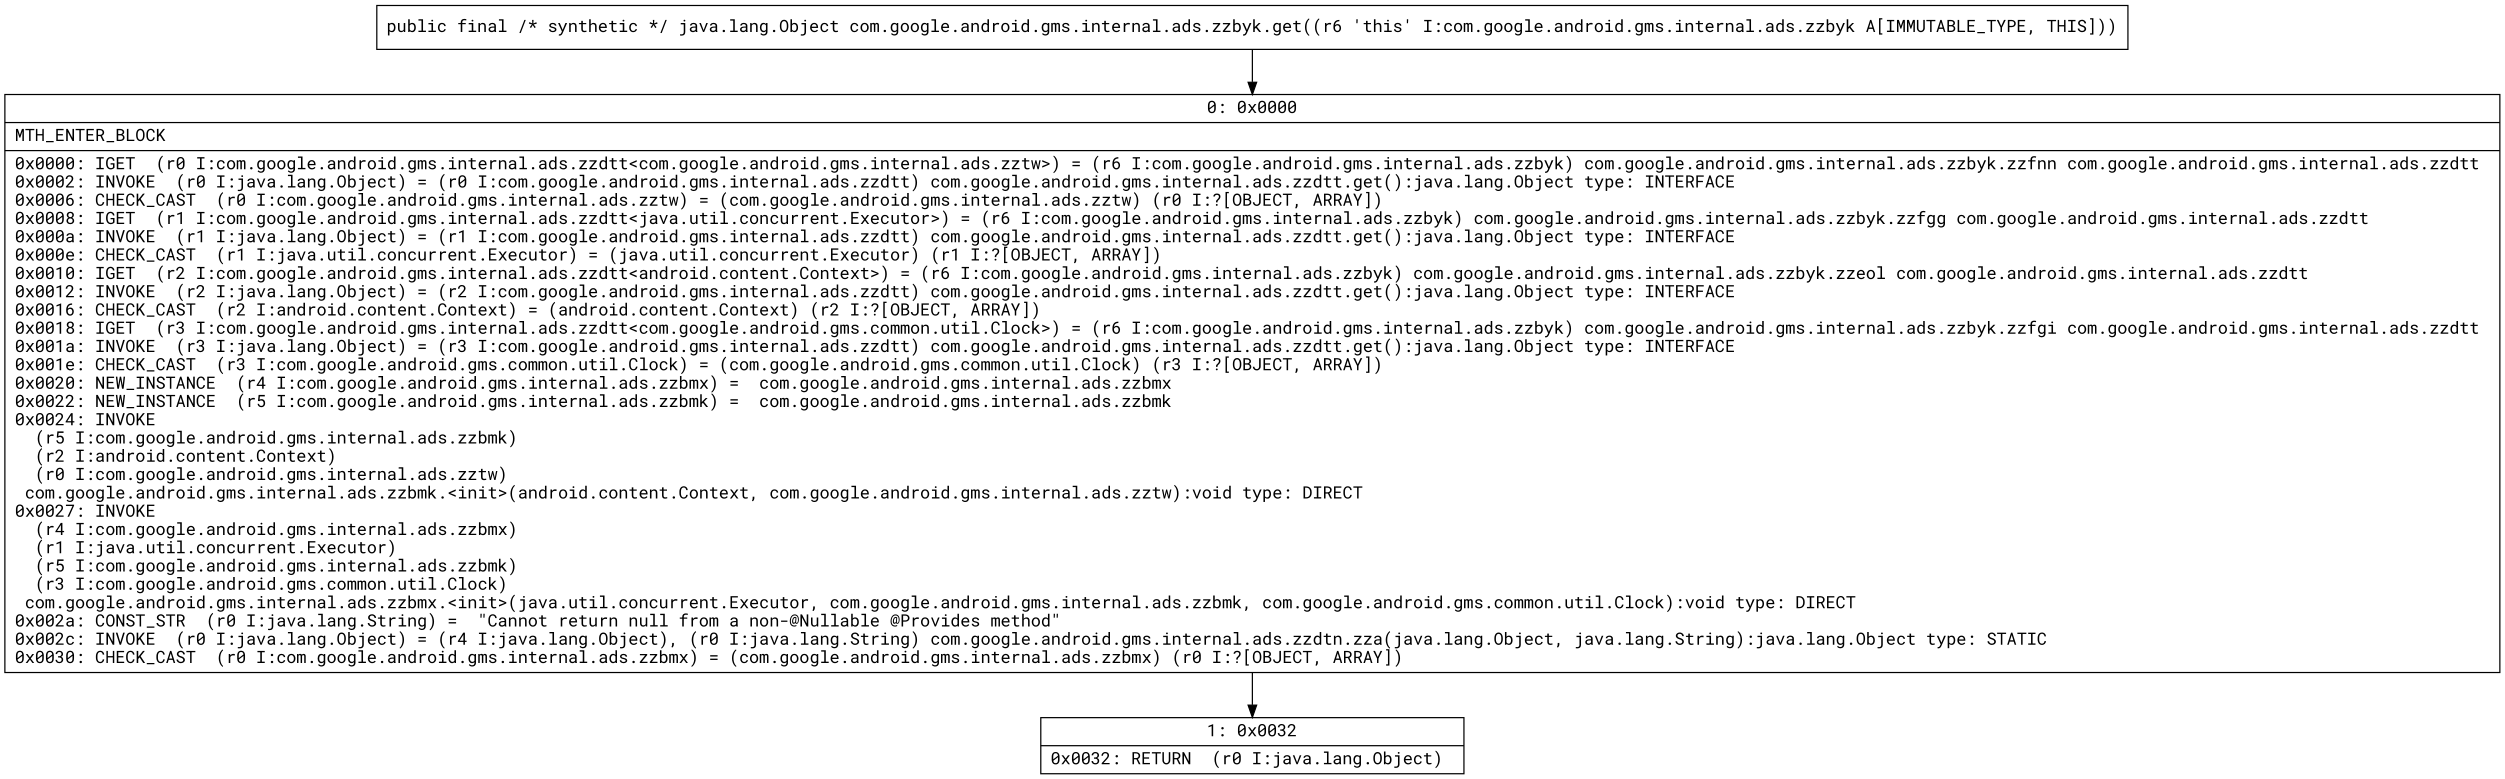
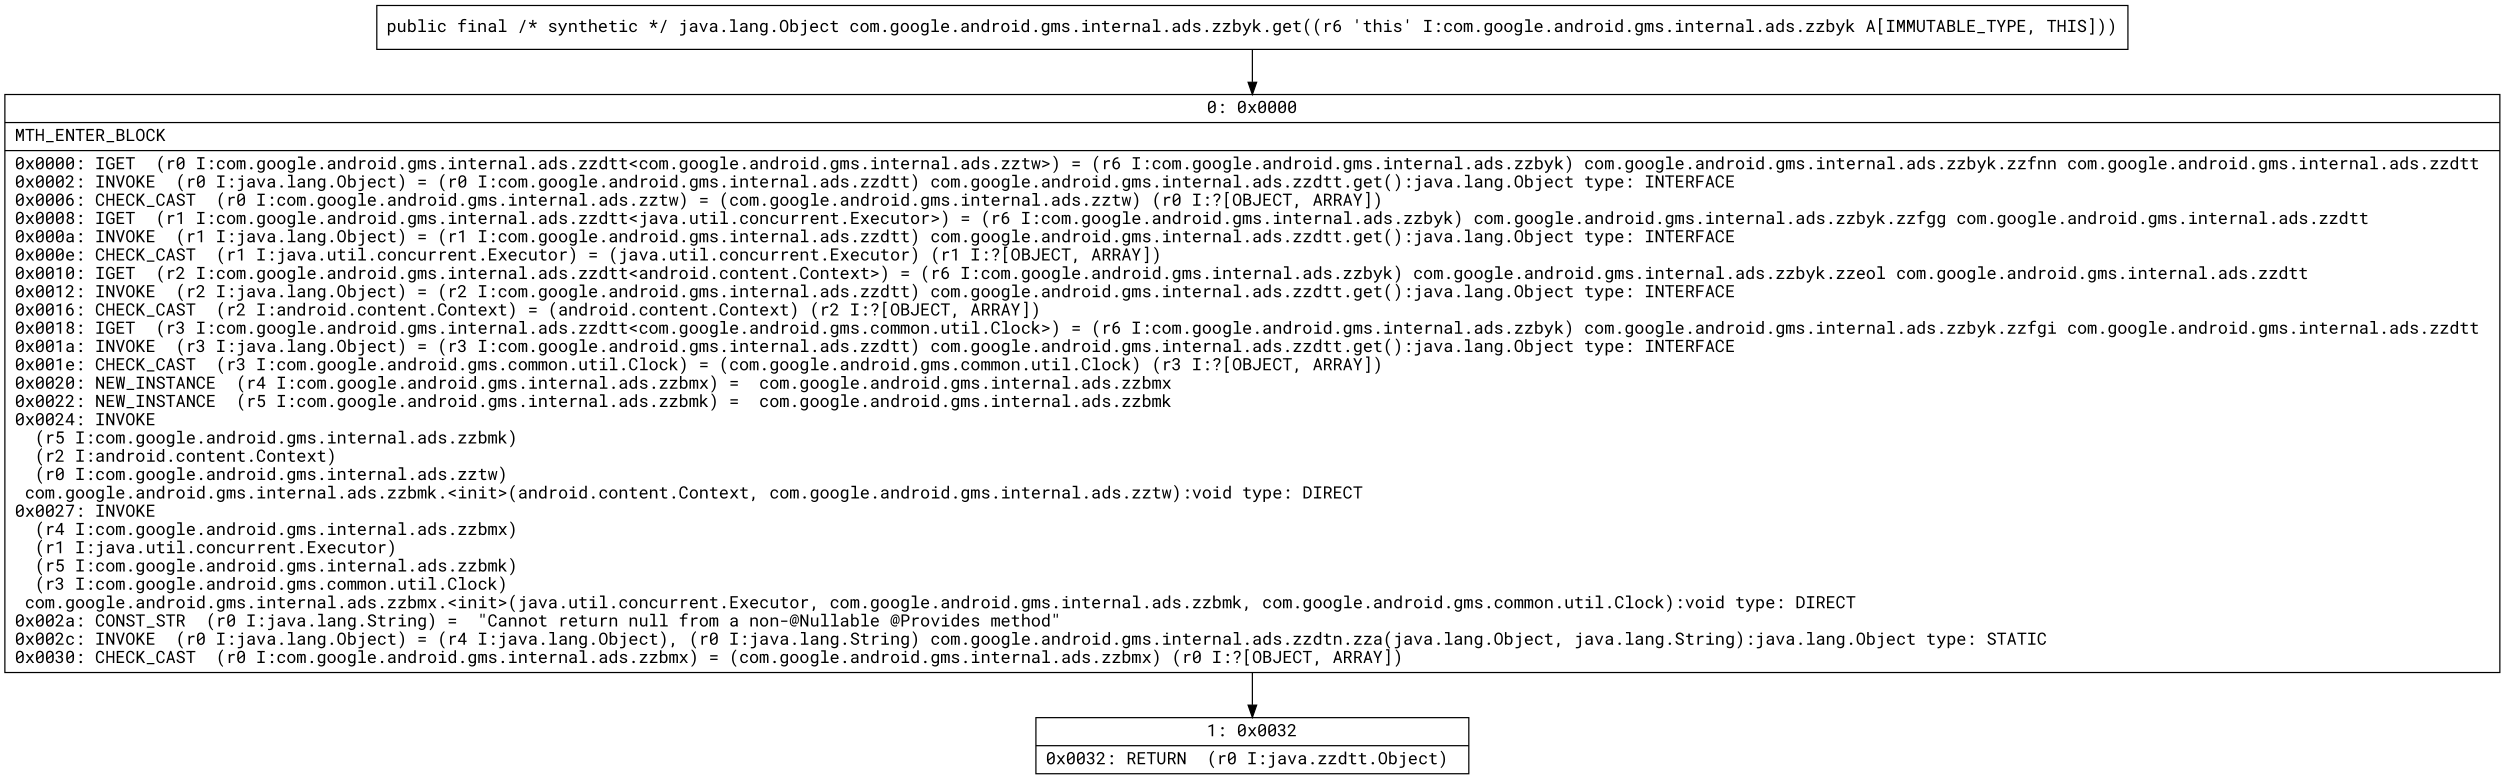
  digraph {
    fontname="Roboto Mono"
    node [shape=record fontname="Roboto Mono"]
    edge [fontname="Roboto Mono"]
    n1 [label="{0\:\ 0x0000|MTH_ENTER_BLOCK\l|0x0000: IGET  (r0 I:com.google.android.gms.internal.ads.zzdtt\<com.google.android.gms.internal.ads.zztw\>) = (r6 I:com.google.android.gms.internal.ads.zzbyk) com.google.android.gms.internal.ads.zzbyk.zzfnn com.google.android.gms.internal.ads.zzdtt \l0x0002: INVOKE  (r0 I:java.lang.Object) = (r0 I:com.google.android.gms.internal.ads.zzdtt) com.google.android.gms.internal.ads.zzdtt.get():java.lang.Object type: INTERFACE \l0x0006: CHECK_CAST  (r0 I:com.google.android.gms.internal.ads.zztw) = (com.google.android.gms.internal.ads.zztw) (r0 I:?[OBJECT, ARRAY]) \l0x0008: IGET  (r1 I:com.google.android.gms.internal.ads.zzdtt\<java.util.concurrent.Executor\>) = (r6 I:com.google.android.gms.internal.ads.zzbyk) com.google.android.gms.internal.ads.zzbyk.zzfgg com.google.android.gms.internal.ads.zzdtt \l0x000a: INVOKE  (r1 I:java.lang.Object) = (r1 I:com.google.android.gms.internal.ads.zzdtt) com.google.android.gms.internal.ads.zzdtt.get():java.lang.Object type: INTERFACE \l0x000e: CHECK_CAST  (r1 I:java.util.concurrent.Executor) = (java.util.concurrent.Executor) (r1 I:?[OBJECT, ARRAY]) \l0x0010: IGET  (r2 I:com.google.android.gms.internal.ads.zzdtt\<android.content.Context\>) = (r6 I:com.google.android.gms.internal.ads.zzbyk) com.google.android.gms.internal.ads.zzbyk.zzeol com.google.android.gms.internal.ads.zzdtt \l0x0012: INVOKE  (r2 I:java.lang.Object) = (r2 I:com.google.android.gms.internal.ads.zzdtt) com.google.android.gms.internal.ads.zzdtt.get():java.lang.Object type: INTERFACE \l0x0016: CHECK_CAST  (r2 I:android.content.Context) = (android.content.Context) (r2 I:?[OBJECT, ARRAY]) \l0x0018: IGET  (r3 I:com.google.android.gms.internal.ads.zzdtt\<com.google.android.gms.common.util.Clock\>) = (r6 I:com.google.android.gms.internal.ads.zzbyk) com.google.android.gms.internal.ads.zzbyk.zzfgi com.google.android.gms.internal.ads.zzdtt \l0x001a: INVOKE  (r3 I:java.lang.Object) = (r3 I:com.google.android.gms.internal.ads.zzdtt) com.google.android.gms.internal.ads.zzdtt.get():java.lang.Object type: INTERFACE \l0x001e: CHECK_CAST  (r3 I:com.google.android.gms.common.util.Clock) = (com.google.android.gms.common.util.Clock) (r3 I:?[OBJECT, ARRAY]) \l0x0020: NEW_INSTANCE  (r4 I:com.google.android.gms.internal.ads.zzbmx) =  com.google.android.gms.internal.ads.zzbmx \l0x0022: NEW_INSTANCE  (r5 I:com.google.android.gms.internal.ads.zzbmk) =  com.google.android.gms.internal.ads.zzbmk \l0x0024: INVOKE  \l  (r5 I:com.google.android.gms.internal.ads.zzbmk)\l  (r2 I:android.content.Context)\l  (r0 I:com.google.android.gms.internal.ads.zztw)\l com.google.android.gms.internal.ads.zzbmk.\<init\>(android.content.Context, com.google.android.gms.internal.ads.zztw):void type: DIRECT \l0x0027: INVOKE  \l  (r4 I:com.google.android.gms.internal.ads.zzbmx)\l  (r1 I:java.util.concurrent.Executor)\l  (r5 I:com.google.android.gms.internal.ads.zzbmk)\l  (r3 I:com.google.android.gms.common.util.Clock)\l com.google.android.gms.internal.ads.zzbmx.\<init\>(java.util.concurrent.Executor, com.google.android.gms.internal.ads.zzbmk, com.google.android.gms.common.util.Clock):void type: DIRECT \l0x002a: CONST_STR  (r0 I:java.lang.String) =  \"Cannot return null from a non\-@Nullable @Provides method\" \l0x002c: INVOKE  (r0 I:java.lang.Object) = (r4 I:java.lang.Object), (r0 I:java.lang.String) com.google.android.gms.internal.ads.zzdtn.zza(java.lang.Object, java.lang.String):java.lang.Object type: STATIC \l0x0030: CHECK_CAST  (r0 I:com.google.android.gms.internal.ads.zzbmx) = (com.google.android.gms.internal.ads.zzbmx) (r0 I:?[OBJECT, ARRAY]) \l}"]
-   n2 [label="{1\:\ 0x0032|0x0032: RETURN  (r0 I:java.lang.Object) \l}"]
+   n2 [label="{1\:\ 0x0032|0x0032: RETURN  (r0 I:java.zzdtt.Object) \l}"]
    n3 [label="{public final \/* synthetic *\/ java.lang.Object com.google.android.gms.internal.ads.zzbyk.get((r6 'this' I:com.google.android.gms.internal.ads.zzbyk A[IMMUTABLE_TYPE, THIS])) }"]
    n1 -> n2
    n3 -> n1
  }
